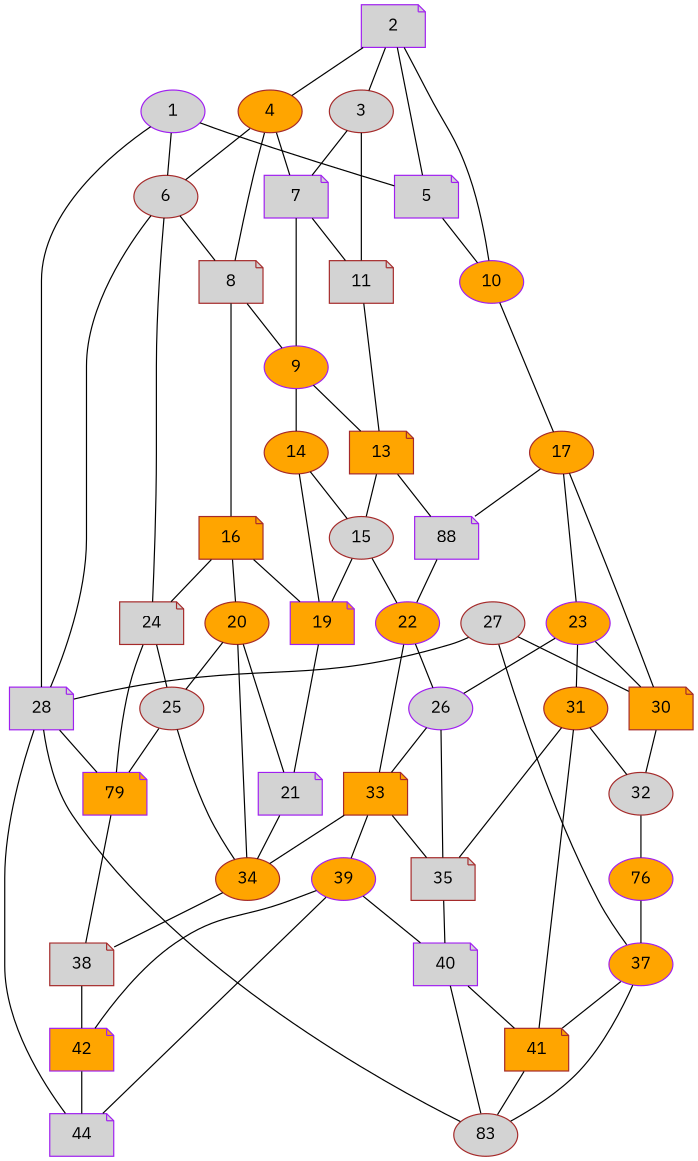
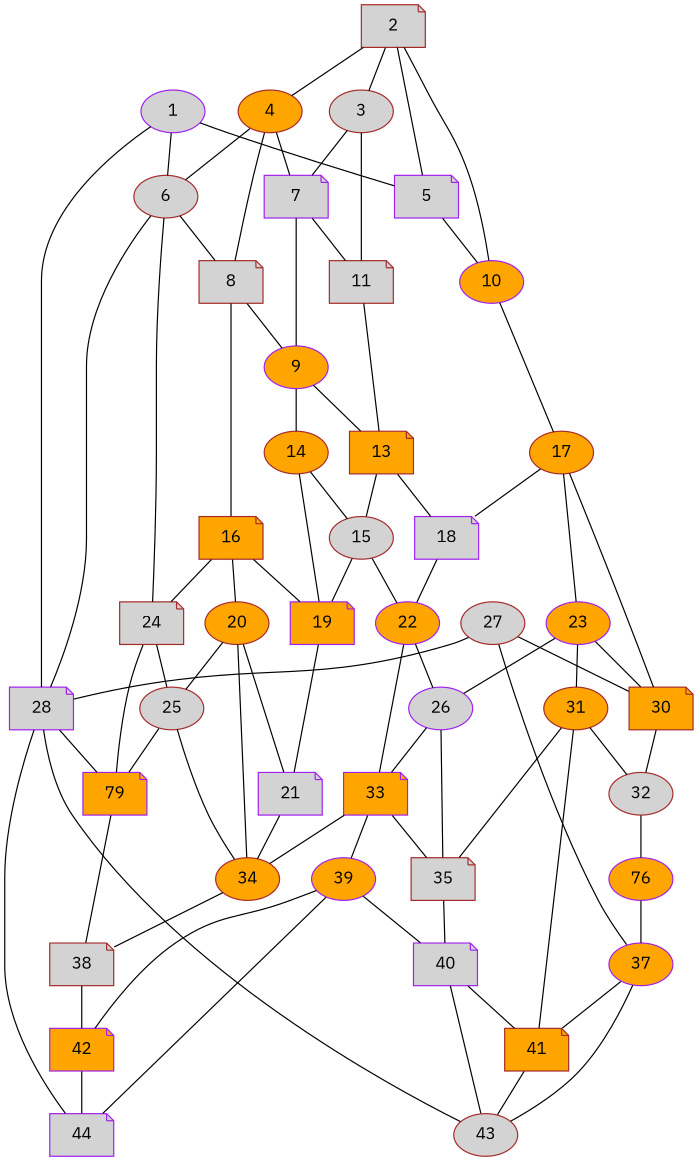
  graph {
    fontname="IBM Plex Sans"
    node [color=brown fillcolor=lightgrey fontname="IBM Plex Sans" shape=ellipse style=filled]
    edge [fontname="IBM Plex Sans" weight=1.0]
    5 [color=purple shape=note]
    1 [color=purple]
    6
    28 [color=purple shape=note]
    10 [color=purple fillcolor=orange]
    8 [shape=note]
    24 [shape=note]
    n8 [color=purple fillcolor=orange label=79 shape=note]
-   43 [label=83]
+   43
    44 [color=purple shape=note]
-   2 [color=purple shape=note]
+   2 [shape=note]
    3
    4 [fillcolor=orange]
    7 [color=purple shape=note]
    11 [shape=note]
    17 [fillcolor=orange]
    9 [color=purple fillcolor=orange]
    13 [fillcolor=orange shape=note]
    16 [fillcolor=orange shape=note]
    25
    14 [fillcolor=orange]
    19 [color=purple fillcolor=orange shape=note]
    20 [fillcolor=orange]
-   18 [color=purple shape=note label=88]
+   18 [color=purple shape=note]
    15
    23 [color=purple fillcolor=orange]
    30 [fillcolor=orange shape=note]
    22 [color=purple fillcolor=orange]
    21 [color=purple shape=note]
    26 [color=purple]
-   33 [fillcolor=orange shape=note]
+   33 [color=purple fillcolor=orange shape=note]
    34 [fillcolor=orange]
    31 [fillcolor=orange]
    32
    38 [shape=note]
    35 [shape=note]
    39 [color=purple fillcolor=orange]
    41 [fillcolor=orange shape=note]
    40 [color=purple shape=note]
    27
    37 [color=purple fillcolor=orange]
    42 [color=purple fillcolor=orange shape=note]
    n43 [color=purple fillcolor=orange label=76]
    5 -- 10
    1 -- 5 [weight=2.0]
    1 -- 6
    1 -- 28
    6 -- 28
    6 -- 8
    6 -- 24
    28 -- n8
    28 -- 43
    28 -- 44
    10 -- 17
    8 -- 9
    8 -- 16
    24 -- n8
    24 -- 25
    n8 -- 38
    2 -- 5
    2 -- 10
    2 -- 3
    2 -- 4
    3 -- 7
    3 -- 11
    4 -- 6
    4 -- 8
    4 -- 7
    7 -- 11
    7 -- 9
    11 -- 13
    17 -- 18
    17 -- 23
    17 -- 30
    9 -- 13
    9 -- 14
    13 -- 18
    13 -- 15
    16 -- 24
    16 -- 19
    16 -- 20
    25 -- n8
    25 -- 34
    14 -- 19
    14 -- 15
    19 -- 21
    20 -- 25
    20 -- 21
    20 -- 34
    18 -- 22
    15 -- 19
    15 -- 22
    23 -- 30
    23 -- 26
    23 -- 31
    30 -- 32
    22 -- 26
    22 -- 33
    21 -- 34 [weight=2.0]
    26 -- 33
    26 -- 35
    33 -- 34
    33 -- 35
    33 -- 39
    34 -- 38
    31 -- 32
    31 -- 35
    31 -- 41
    32 -- n43 [weight=2.0]
    38 -- 42 [weight=2.0]
    35 -- 40
    39 -- 44
    39 -- 40
    39 -- 42
    41 -- 43
    40 -- 43
    40 -- 41
    27 -- 28
    27 -- 30
    27 -- 37
    37 -- 43
    37 -- 41
    42 -- 44
    n43 -- 37
  }
